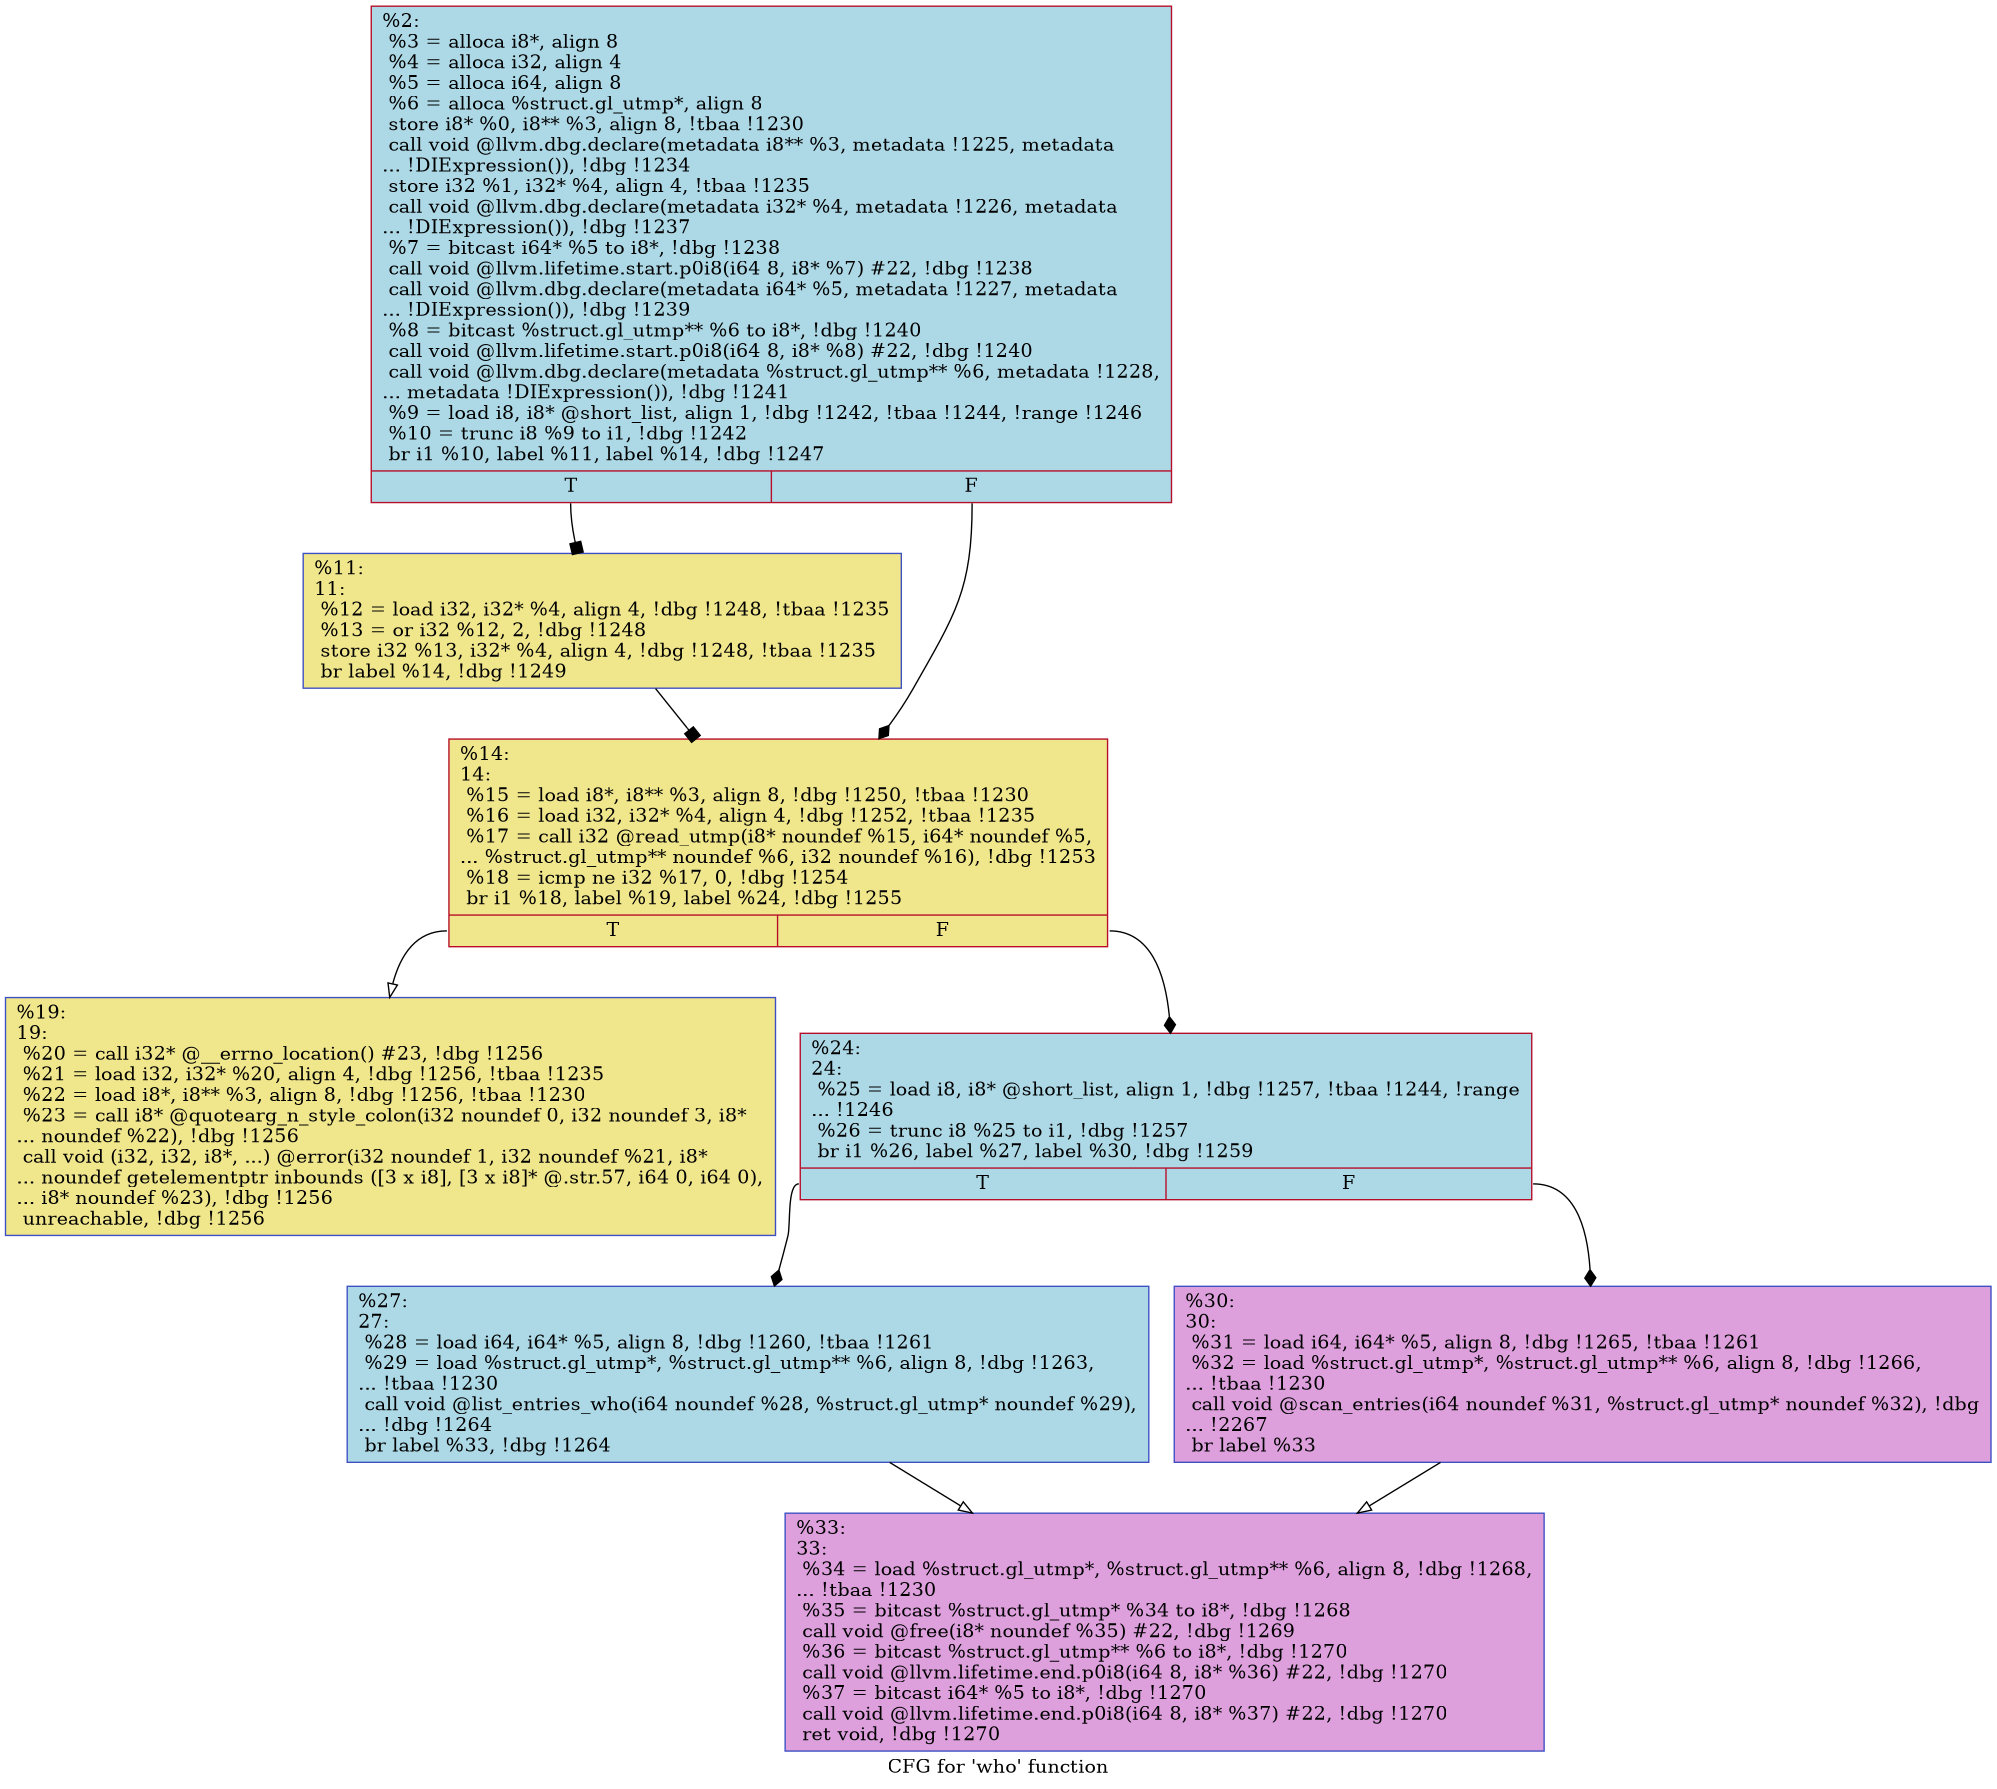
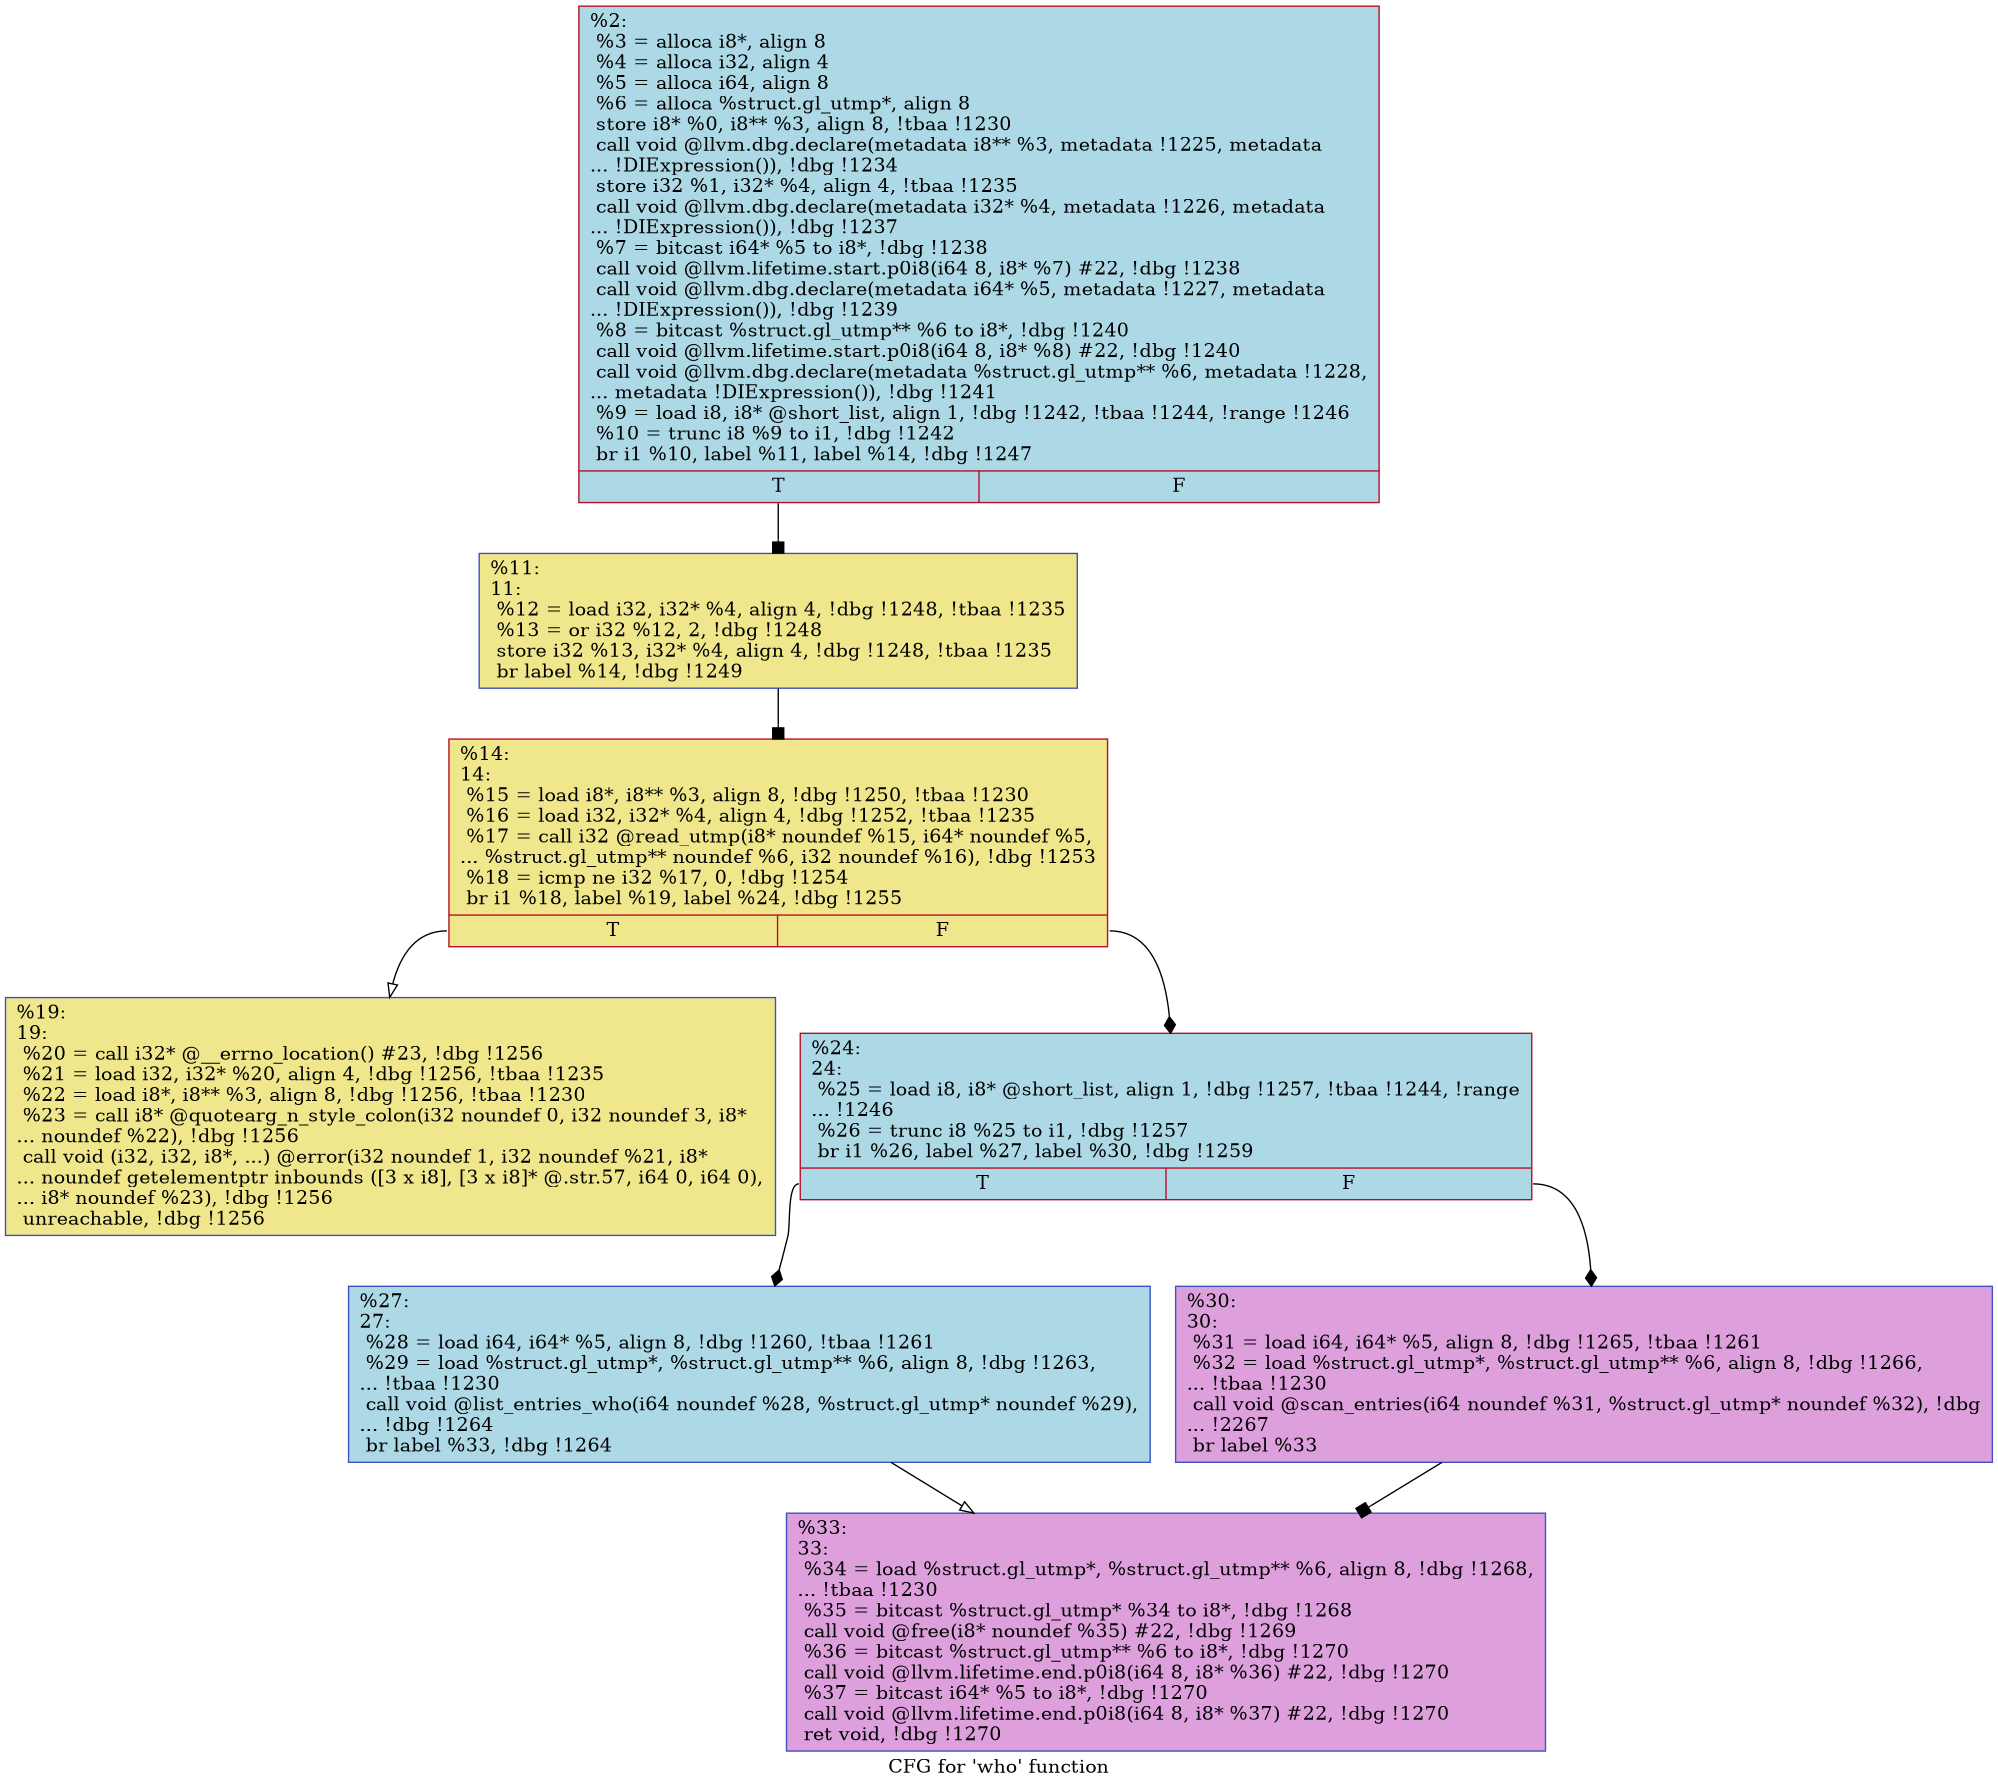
  digraph {
    label="CFG for 'who' function"
    node [color="#3d50c3ff" fillcolor=lightblue shape=record style=filled]
    edge [arrowhead=diamond]
    n1 [color="#b70d28ff" label="{%2:\l  %3 = alloca i8*, align 8\l  %4 = alloca i32, align 4\l  %5 = alloca i64, align 8\l  %6 = alloca %struct.gl_utmp*, align 8\l  store i8* %0, i8** %3, align 8, !tbaa !1230\l  call void @llvm.dbg.declare(metadata i8** %3, metadata !1225, metadata\l... !DIExpression()), !dbg !1234\l  store i32 %1, i32* %4, align 4, !tbaa !1235\l  call void @llvm.dbg.declare(metadata i32* %4, metadata !1226, metadata\l... !DIExpression()), !dbg !1237\l  %7 = bitcast i64* %5 to i8*, !dbg !1238\l  call void @llvm.lifetime.start.p0i8(i64 8, i8* %7) #22, !dbg !1238\l  call void @llvm.dbg.declare(metadata i64* %5, metadata !1227, metadata\l... !DIExpression()), !dbg !1239\l  %8 = bitcast %struct.gl_utmp** %6 to i8*, !dbg !1240\l  call void @llvm.lifetime.start.p0i8(i64 8, i8* %8) #22, !dbg !1240\l  call void @llvm.dbg.declare(metadata %struct.gl_utmp** %6, metadata !1228,\l... metadata !DIExpression()), !dbg !1241\l  %9 = load i8, i8* @short_list, align 1, !dbg !1242, !tbaa !1244, !range !1246\l  %10 = trunc i8 %9 to i1, !dbg !1242\l  br i1 %10, label %11, label %14, !dbg !1247\l|{<s0>T|<s1>F}}"]
    n2 [fillcolor=khaki label="{%11:\l11:                                               \l  %12 = load i32, i32* %4, align 4, !dbg !1248, !tbaa !1235\l  %13 = or i32 %12, 2, !dbg !1248\l  store i32 %13, i32* %4, align 4, !dbg !1248, !tbaa !1235\l  br label %14, !dbg !1249\l}"]
    n3 [color="#b70d28ff" fillcolor=khaki label="{%14:\l14:                                               \l  %15 = load i8*, i8** %3, align 8, !dbg !1250, !tbaa !1230\l  %16 = load i32, i32* %4, align 4, !dbg !1252, !tbaa !1235\l  %17 = call i32 @read_utmp(i8* noundef %15, i64* noundef %5,\l... %struct.gl_utmp** noundef %6, i32 noundef %16), !dbg !1253\l  %18 = icmp ne i32 %17, 0, !dbg !1254\l  br i1 %18, label %19, label %24, !dbg !1255\l|{<s0>T|<s1>F}}"]
    n4 [fillcolor=khaki label="{%19:\l19:                                               \l  %20 = call i32* @__errno_location() #23, !dbg !1256\l  %21 = load i32, i32* %20, align 4, !dbg !1256, !tbaa !1235\l  %22 = load i8*, i8** %3, align 8, !dbg !1256, !tbaa !1230\l  %23 = call i8* @quotearg_n_style_colon(i32 noundef 0, i32 noundef 3, i8*\l... noundef %22), !dbg !1256\l  call void (i32, i32, i8*, ...) @error(i32 noundef 1, i32 noundef %21, i8*\l... noundef getelementptr inbounds ([3 x i8], [3 x i8]* @.str.57, i64 0, i64 0),\l... i8* noundef %23), !dbg !1256\l  unreachable, !dbg !1256\l}"]
    n5 [color="#b70d28ff" label="{%24:\l24:                                               \l  %25 = load i8, i8* @short_list, align 1, !dbg !1257, !tbaa !1244, !range\l... !1246\l  %26 = trunc i8 %25 to i1, !dbg !1257\l  br i1 %26, label %27, label %30, !dbg !1259\l|{<s0>T|<s1>F}}"]
    n6 [label="{%27:\l27:                                               \l  %28 = load i64, i64* %5, align 8, !dbg !1260, !tbaa !1261\l  %29 = load %struct.gl_utmp*, %struct.gl_utmp** %6, align 8, !dbg !1263,\l... !tbaa !1230\l  call void @list_entries_who(i64 noundef %28, %struct.gl_utmp* noundef %29),\l... !dbg !1264\l  br label %33, !dbg !1264\l}"]
    n7 [fillcolor=plum label="{%30:\l30:                                               \l  %31 = load i64, i64* %5, align 8, !dbg !1265, !tbaa !1261\l  %32 = load %struct.gl_utmp*, %struct.gl_utmp** %6, align 8, !dbg !1266,\l... !tbaa !1230\l  call void @scan_entries(i64 noundef %31, %struct.gl_utmp* noundef %32), !dbg\l... !2267\l  br label %33\l}"]
    n8 [fillcolor=plum label="{%33:\l33:                                               \l  %34 = load %struct.gl_utmp*, %struct.gl_utmp** %6, align 8, !dbg !1268,\l... !tbaa !1230\l  %35 = bitcast %struct.gl_utmp* %34 to i8*, !dbg !1268\l  call void @free(i8* noundef %35) #22, !dbg !1269\l  %36 = bitcast %struct.gl_utmp** %6 to i8*, !dbg !1270\l  call void @llvm.lifetime.end.p0i8(i64 8, i8* %36) #22, !dbg !1270\l  %37 = bitcast i64* %5 to i8*, !dbg !1270\l  call void @llvm.lifetime.end.p0i8(i64 8, i8* %37) #22, !dbg !1270\l  ret void, !dbg !1270\l}"]
    n1 -> n2 [arrowhead=box tailport=s0]
-   n1 -> n3 [tailport=s1]
    n2 -> n3 [arrowhead=box]
    n3 -> n4 [arrowhead=onormal tailport=s0]
    n3 -> n5 [tailport=s1]
    n5 -> n6 [tailport=s0]
    n5 -> n7 [tailport=s1]
    n6 -> n8 [arrowhead=onormal]
-   n7 -> n8 [arrowhead=onormal]
+   n7 -> n8 [arrowhead=box]
  }
